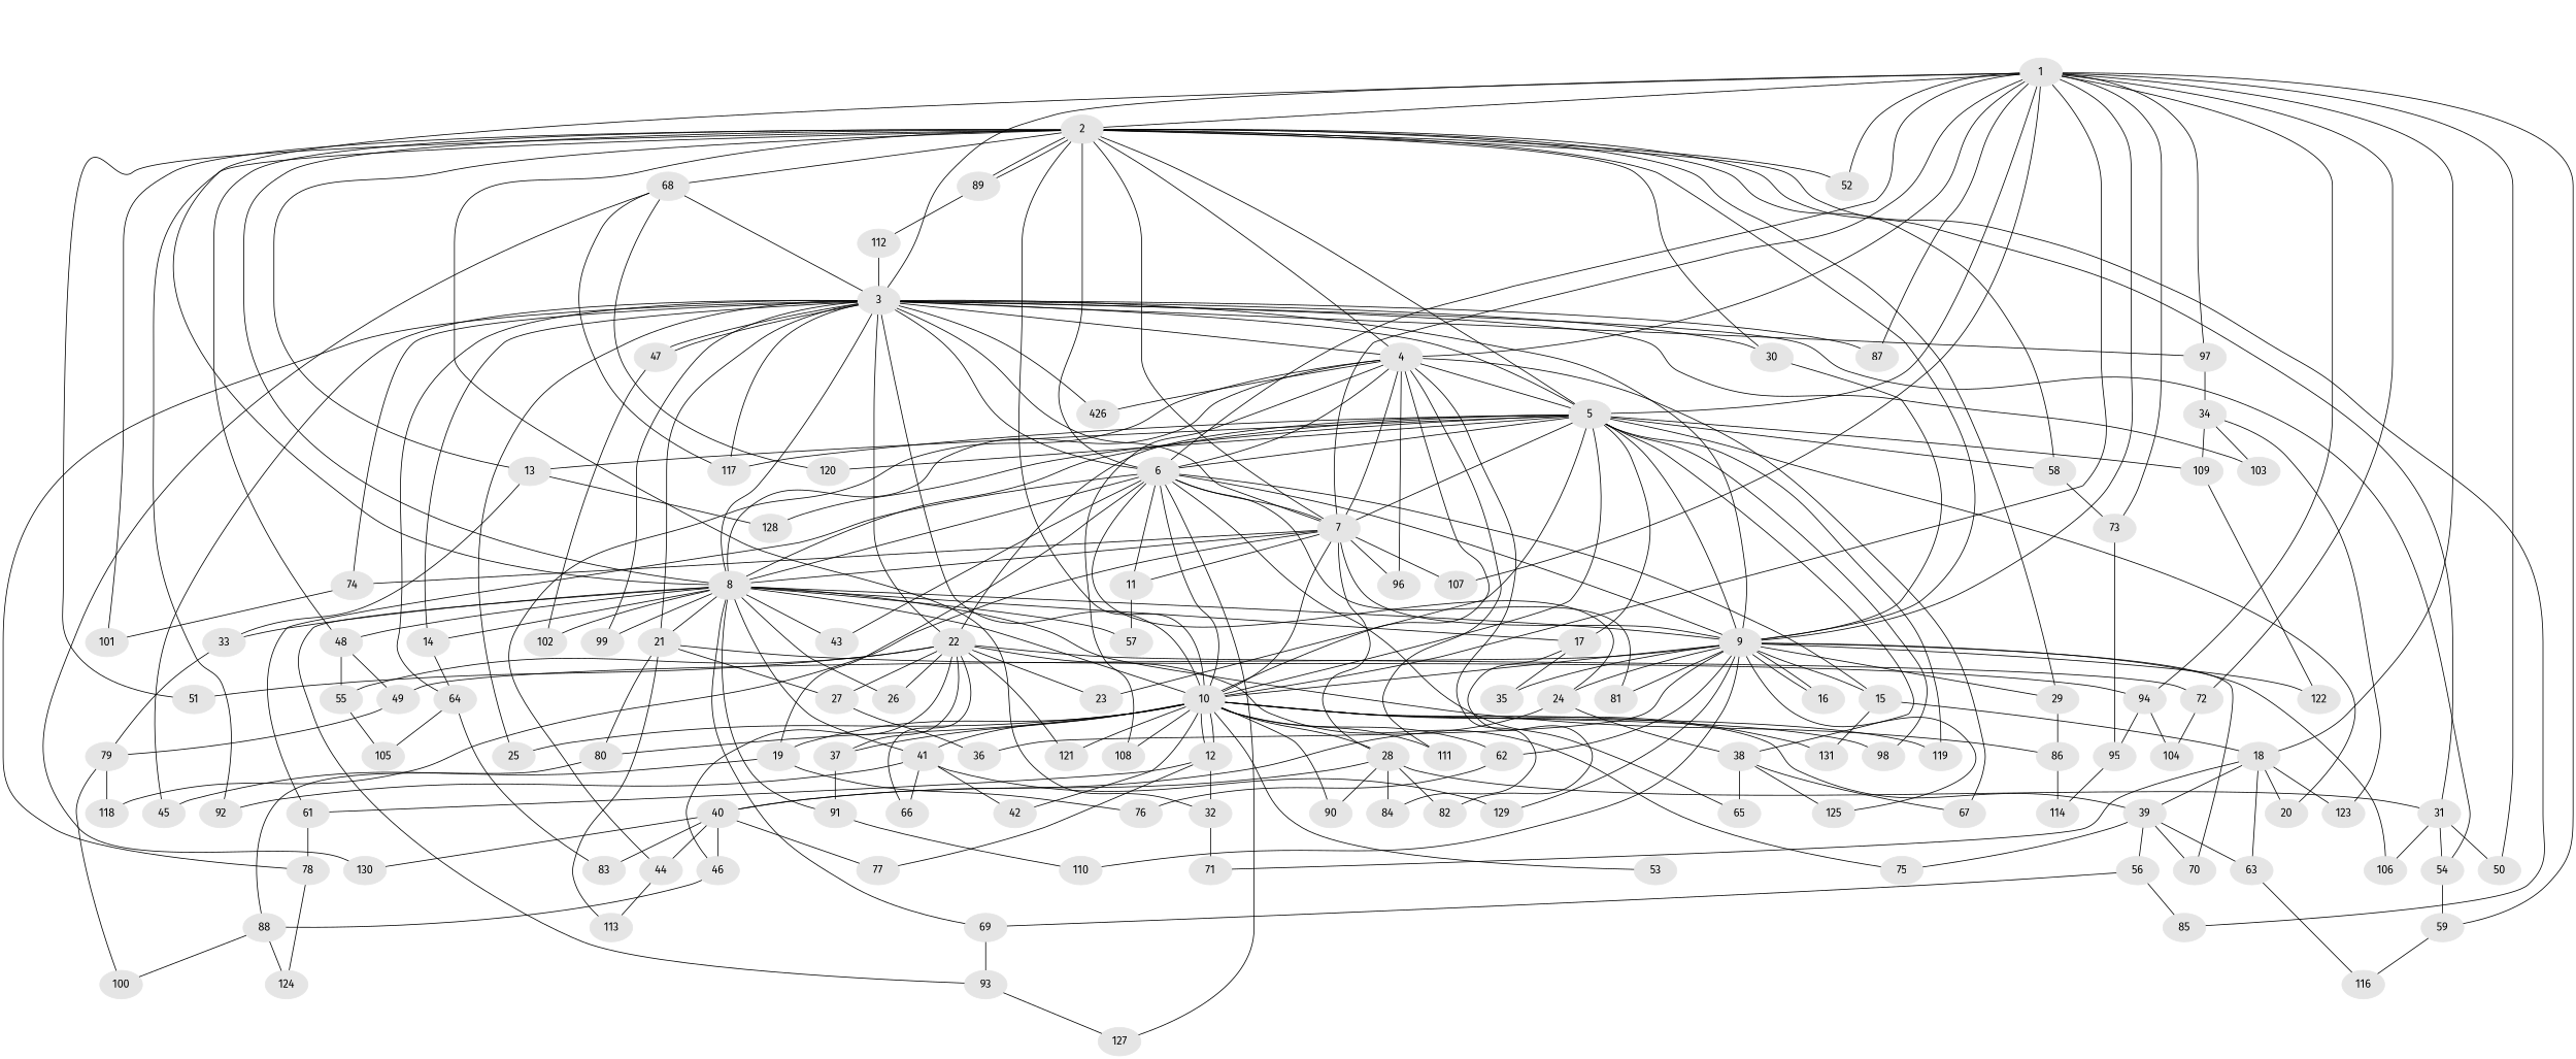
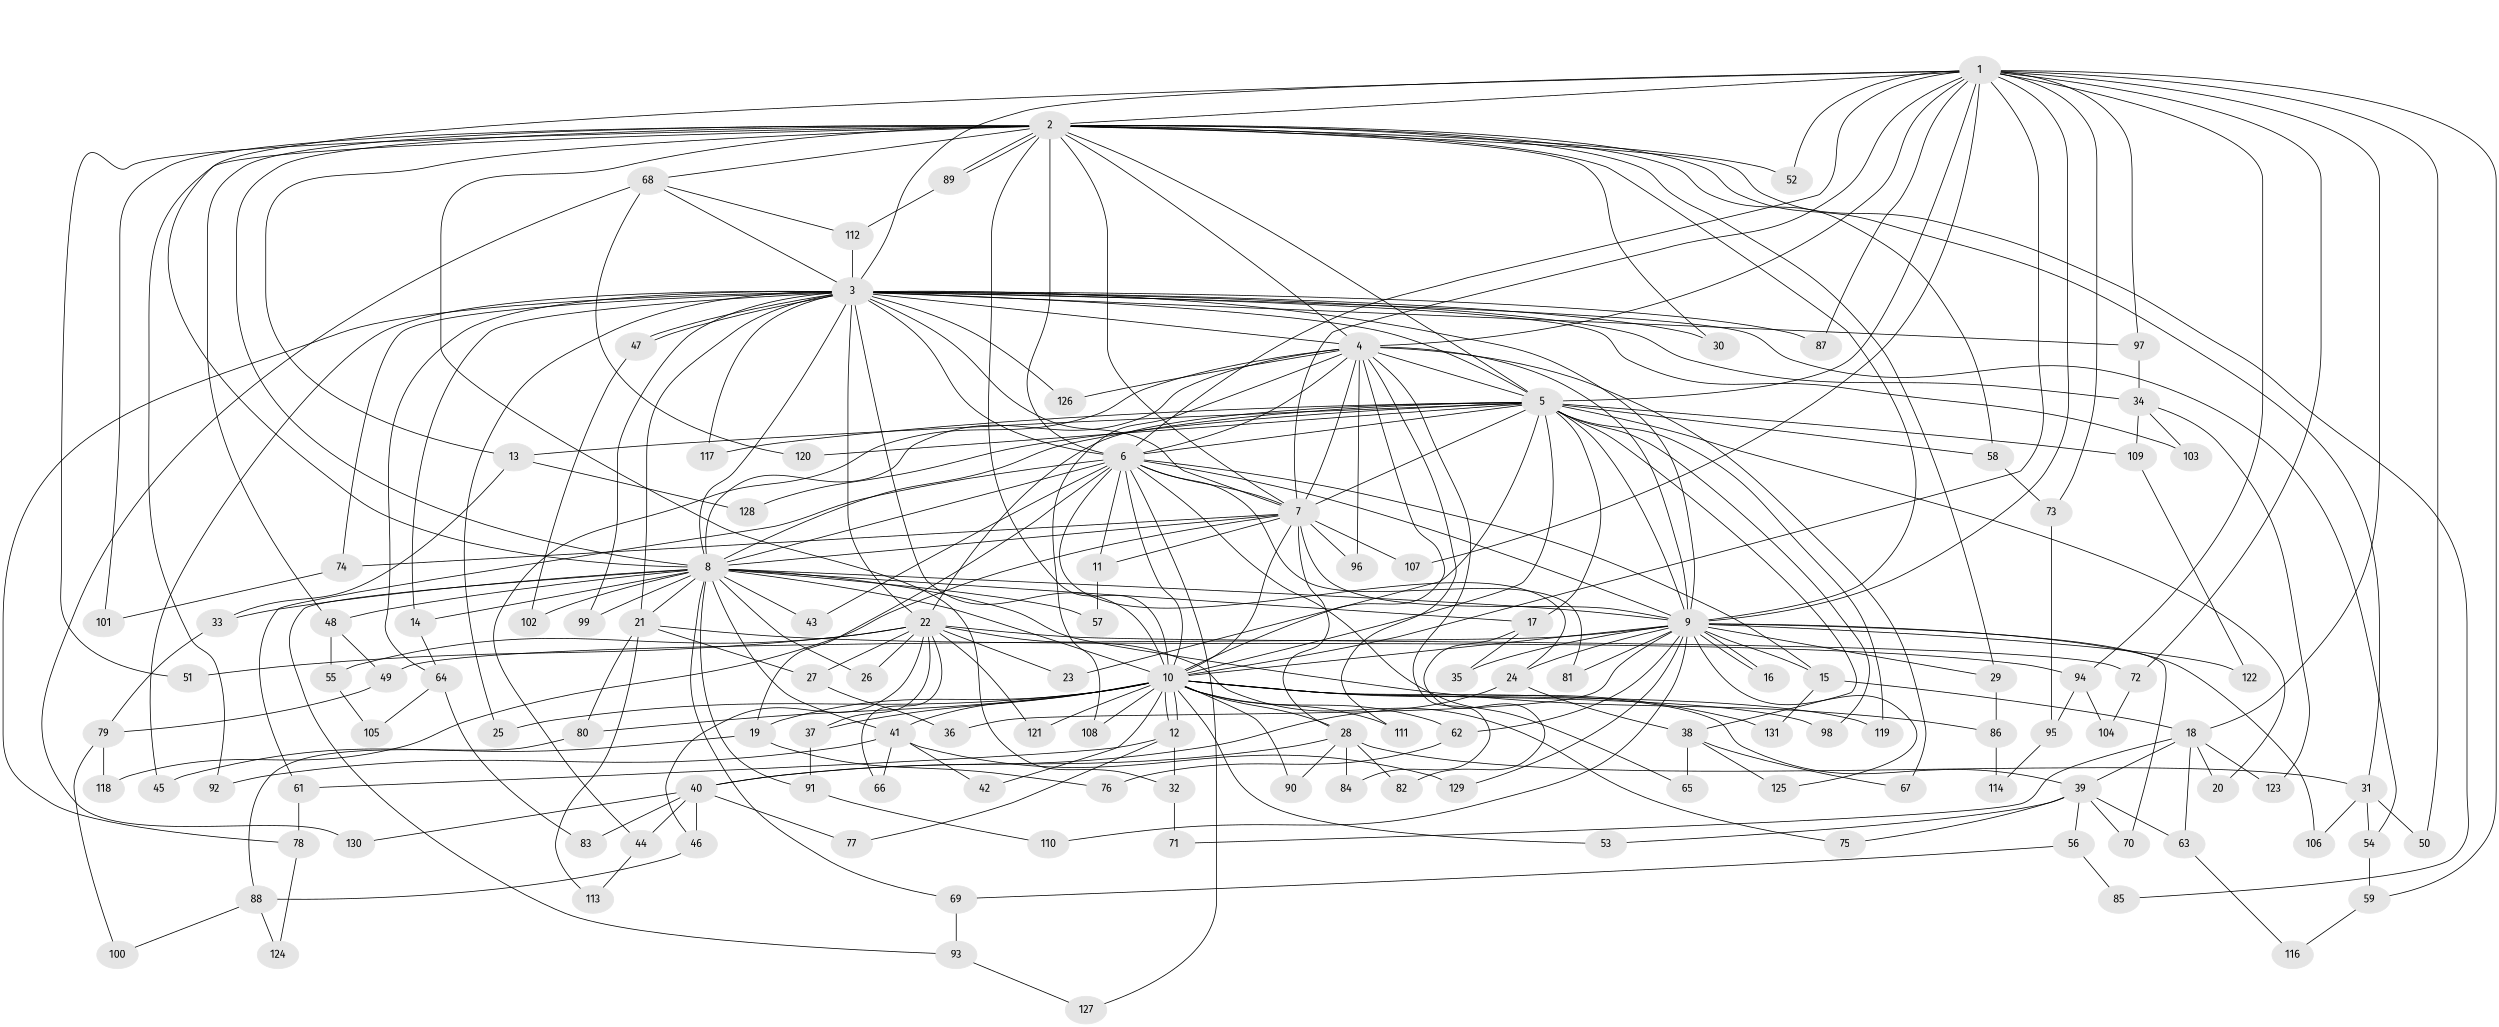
  graph {
    fontname="Fira Sans"
    node [color=gray90 fontname="Fira Sans" style=filled]
    edge [fontname="Fira Sans"]
    1
    2
    3
    4
    5
    6
    7
    8
    9
    10
    18
    50
    52
    59
    72
    73
    87
    94
    97
    107
    13
    29
    30
    31
    32
    48
    51
    58
    68
    85
    89
    92
    101
    14
    21
    22
    25
    34
    45
    47
    54
    64
    74
    78
    99
    103
    117
-   126 [label=426]
+   126
    44
    67
    84
    96
    108
    111
    17
    20
    23
    38
    98
    109
    119
    120
    128
    11
    15
    19
    24
    43
    61
    65
    81
    127
    28
    118
    26
    33
    41
    57
    69
    86
    91
    93
    102
    16
    36
    49
    62
    70
    106
    110
    122
    125
    129
    35
    12
    37
    39
    42
    53
    80
    90
    121
    131
    63
    71
    123
    116
    104
    95
    55
    130
    112
    27
    113
    46
    66
    75
    83
    105
    124
    82
    76
    40
    79
    114
    77
    56
    88
    100
    1 -- 2
    1 -- 3
    1 -- 4
    1 -- 5
    1 -- 6
    1 -- 7
    1 -- 8
    1 -- 9
    1 -- 10
    1 -- 18
    1 -- 50
    1 -- 52
    1 -- 59
    1 -- 72
    1 -- 73
    1 -- 87
    1 -- 94
    1 -- 97
    1 -- 107
    2 -- 4
    2 -- 5
    2 -- 6
    2 -- 7
    2 -- 8
    2 -- 9
    2 -- 10
    2 -- 52
    2 -- 13
    2 -- 29
    2 -- 30
    2 -- 31
    2 -- 32
    2 -- 48
    2 -- 51
    2 -- 58
    2 -- 68
    2 -- 85
    2 -- 89
    2 -- 89
    2 -- 92
    2 -- 101
    3 -- 4
    3 -- 5
    3 -- 6
    3 -- 7
    3 -- 8
    3 -- 9
    3 -- 10
    3 -- 87
    3 -- 97
    3 -- 30
    3 -- 68
    3 -- 14
    3 -- 21
    3 -- 22
    3 -- 25
+   3 -- 34
    3 -- 45
    3 -- 47
    3 -- 47
    3 -- 54
    3 -- 64
    3 -- 74
    3 -- 78
    3 -- 99
    3 -- 103
    3 -- 117
    3 -- 126
    4 -- 5
    4 -- 6
    4 -- 7
    4 -- 8
-   30 -- 9
+   4 -- 9
    4 -- 10
    4 -- 126
    4 -- 44
    4 -- 67
    4 -- 84
    4 -- 96
    4 -- 108
    4 -- 111
    5 -- 6
    5 -- 7
    5 -- 8
    5 -- 9
    5 -- 10
    5 -- 13
    5 -- 58
    5 -- 22
    5 -- 117
    5 -- 17
    5 -- 20
    5 -- 23
    5 -- 38
    5 -- 98
    5 -- 109
    5 -- 119
    5 -- 120
    5 -- 128
    6 -- 7
    6 -- 8
    6 -- 9
    6 -- 10
    6 -- 11
    6 -- 15
    6 -- 19
    6 -- 24
    6 -- 43
    6 -- 61
    6 -- 65
    6 -- 81
    6 -- 127
    7 -- 8
    7 -- 9
    7 -- 10
    7 -- 107
    7 -- 74
    7 -- 96
    7 -- 11
    7 -- 28
    7 -- 118
    8 -- 9
    8 -- 10
    8 -- 48
    8 -- 14
    8 -- 21
    8 -- 99
    8 -- 17
    8 -- 43
    8 -- 26
    8 -- 33
    8 -- 41
    8 -- 57
    8 -- 69
    8 -- 86
    8 -- 91
    8 -- 93
    8 -- 102
    9 -- 10
    9 -- 29
    9 -- 15
    9 -- 24
    9 -- 81
    9 -- 16
    9 -- 16
    9 -- 36
    9 -- 49
    9 -- 62
    9 -- 70
    9 -- 106
    9 -- 110
    9 -- 122
    9 -- 125
    9 -- 129
    9 -- 35
    10 -- 25
    10 -- 108
    10 -- 111
    10 -- 98
    10 -- 119
    10 -- 19
    10 -- 28
    10 -- 41
    10 -- 62
    10 -- 12
    10 -- 12
    10 -- 37
    10 -- 39
    10 -- 42
    10 -- 53
    10 -- 80
    10 -- 90
    10 -- 121
    10 -- 131
    18 -- 20
    18 -- 39
    18 -- 63
    18 -- 71
    18 -- 123
    59 -- 116
    72 -- 104
    73 -- 95
    94 -- 104
    94 -- 95
    97 -- 34
    13 -- 128
    13 -- 33
    29 -- 86
    31 -- 50
    31 -- 54
    31 -- 106
    32 -- 71
    48 -- 49
    48 -- 55
    58 -- 73
    68 -- 120
    68 -- 130
-   68 -- 117
+   68 -- 112
    89 -- 112
    14 -- 64
    21 -- 94
    21 -- 80
    21 -- 27
    21 -- 113
    22 -- 72
    22 -- 51
    22 -- 23
    22 -- 26
    22 -- 37
    22 -- 121
    22 -- 55
    22 -- 27
    22 -- 46
    22 -- 66
    22 -- 75
    34 -- 103
    34 -- 109
    34 -- 123
    47 -- 102
    54 -- 59
    64 -- 83
    64 -- 105
    74 -- 101
    78 -- 124
    44 -- 113
    17 -- 35
    17 -- 82
    38 -- 67
    38 -- 65
    38 -- 125
    109 -- 122
    11 -- 57
    15 -- 18
    15 -- 131
    19 -- 45
    19 -- 76
    24 -- 38
    24 -- 40
    61 -- 78
    28 -- 31
    28 -- 84
    28 -- 90
    28 -- 82
    28 -- 40
    33 -- 79
    41 -- 92
    41 -- 129
    41 -- 42
    41 -- 66
    69 -- 93
    86 -- 114
    91 -- 110
    93 -- 127
    49 -- 79
    62 -- 76
    12 -- 32
    12 -- 61
    12 -- 77
    37 -- 91
    39 -- 70
+   39 -- 53
    39 -- 63
    39 -- 75
    39 -- 56
    80 -- 88
    63 -- 116
    95 -- 114
    55 -- 105
    112 -- 3
    27 -- 36
    46 -- 88
    40 -- 44
    40 -- 130
    40 -- 46
    40 -- 83
    40 -- 77
    79 -- 118
    79 -- 100
    56 -- 85
    56 -- 69
    88 -- 124
    88 -- 100
  }
